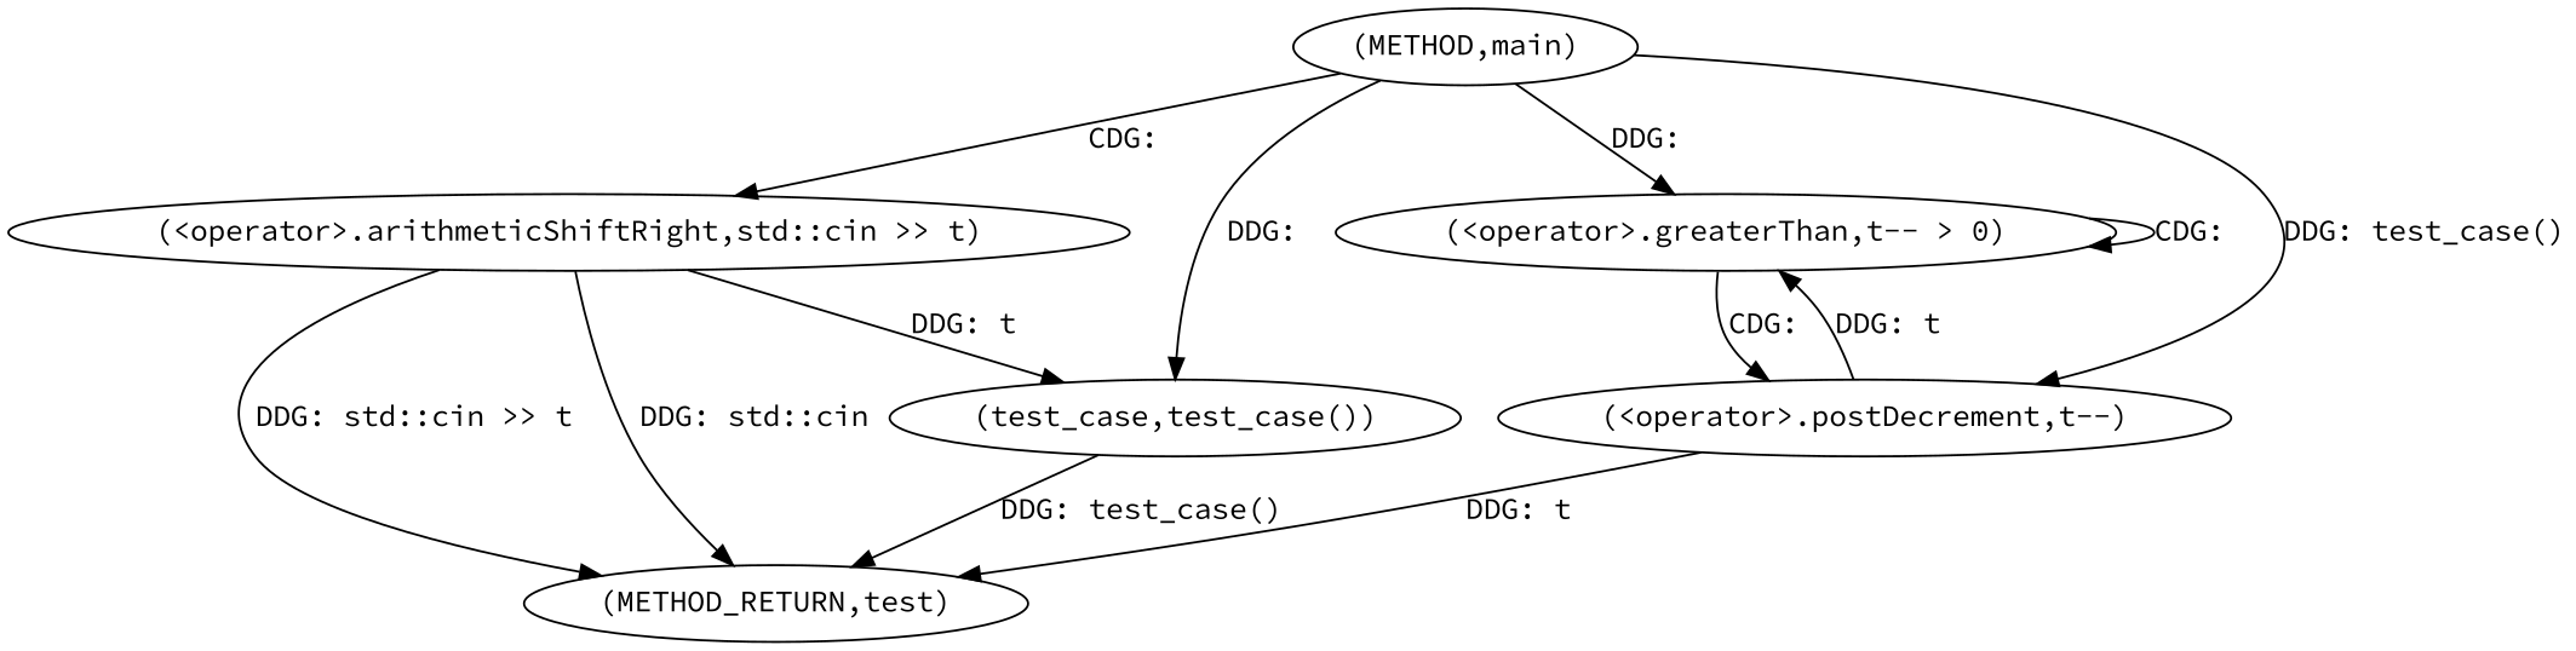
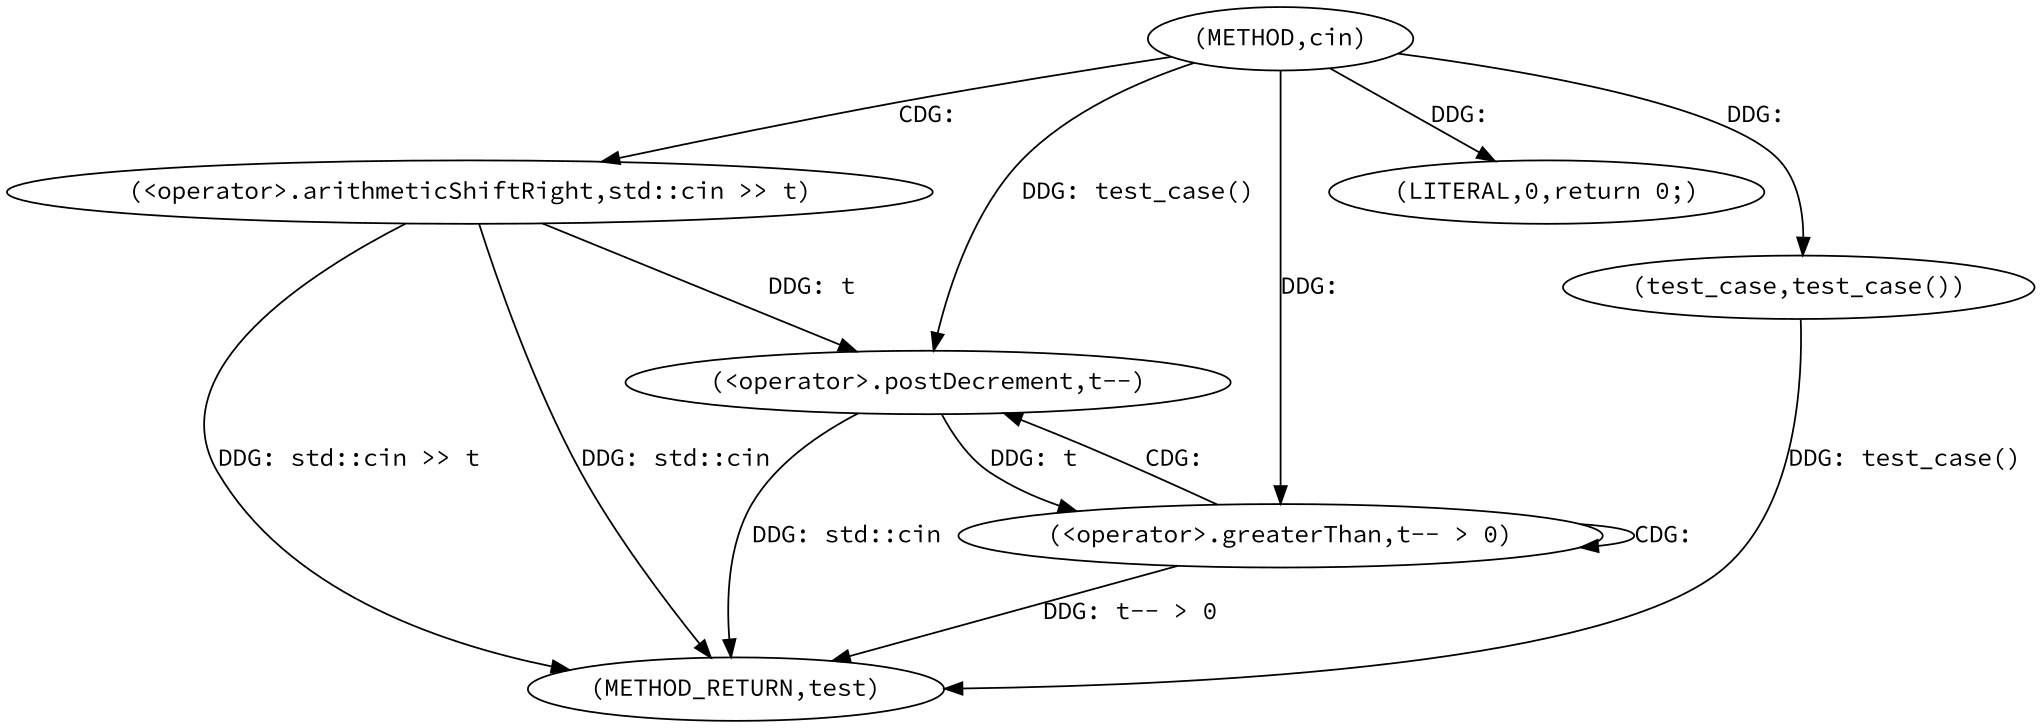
  digraph {
    fontname="Source Code Pro"
    node [fontname="Source Code Pro"]
    edge [fontname="Source Code Pro"]
-   n1 [label="(METHOD,main)"]
+   n1 [label="(METHOD,cin)"]
    n2 [label="(<operator>.arithmeticShiftRight,std::cin >> t)"]
    n3 [label="(<operator>.greaterThan,t-- > 0)"]
    n4 [label="(test_case,test_case())"]
+   n5 [label="(LITERAL,0,return 0;)"]
    n6 [label="(<operator>.postDecrement,t--)"]
    n7 [label="(METHOD_RETURN,test)"]
    n1 -> n2 [label="CDG: "]
    n1 -> n3 [label="DDG: "]
    n1 -> n4 [label="DDG: "]
+   n1 -> n5 [label="DDG: "]
    n1 -> n6 [label="DDG: test_case()"]
-   n2 -> n4 [label="DDG: t"]
+   n2 -> n6 [label="DDG: t"]
    n2 -> n7 [label="DDG: std::cin >> t"]
    n2 -> n7 [label="DDG: std::cin"]
    n3 -> n3 [label="CDG: "]
    n3 -> n6 [label="CDG: "]
+   n3 -> n7 [label="DDG: t-- > 0"]
    n4 -> n7 [label="DDG: test_case()"]
    n6 -> n3 [label="DDG: t"]
-   n6 -> n7 [label="DDG: t"]
+   n6 -> n7 [label="DDG: std::cin"]
  }
